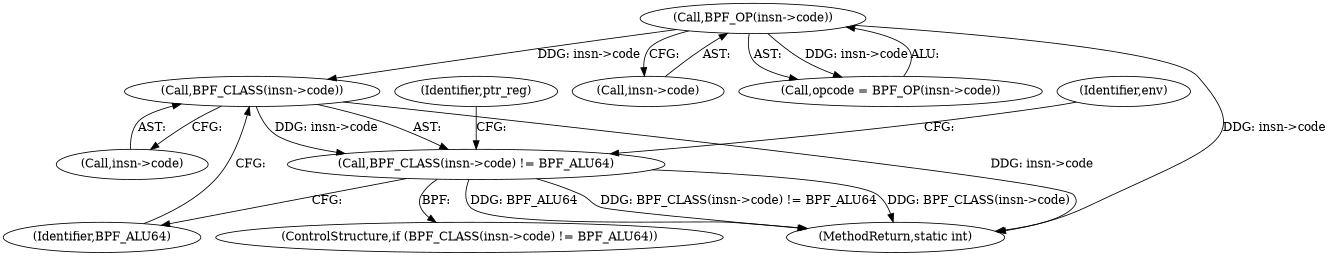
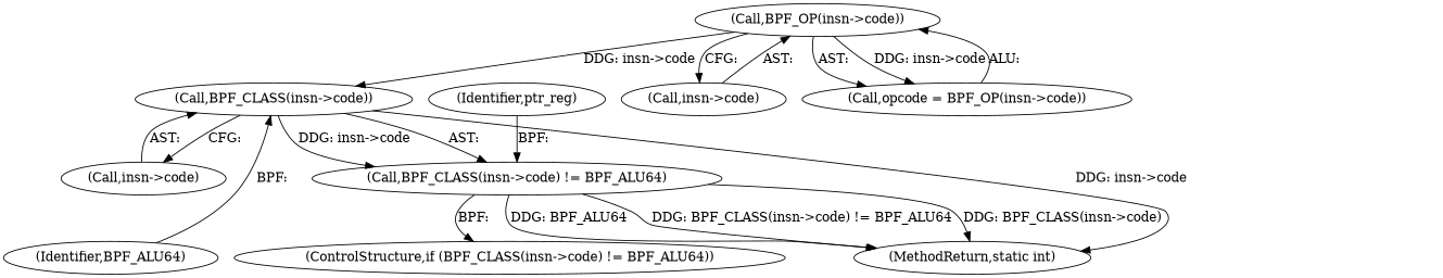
  digraph {
    n1 [label="(Call,BPF_CLASS(insn->code))"]
    n2 [label="(Call,BPF_CLASS(insn->code) != BPF_ALU64)"]
    n3 [label="(MethodReturn,static int)"]
    n4 [label="(Call,insn->code)"]
    n5 [label="(ControlStructure,if (BPF_CLASS(insn->code) != BPF_ALU64))"]
    n6 [label="(Identifier,BPF_ALU64)"]
    n7 [label="(Call,BPF_OP(insn->code))"]
    n8 [label="(Call,insn->code)"]
    n9 [label="(Call,opcode = BPF_OP(insn->code))"]
-   n10 [label="(Identifier,env)"]
    n11 [label="(Identifier,ptr_reg)"]
    n1 -> n2 [label="AST: "]
    n1 -> n2 [label="DDG: insn->code"]
    n1 -> n3 [label="DDG: insn->code"]
    n1 -> n4 [label="CFG: "]
    n2 -> n3 [label="DDG: BPF_CLASS(insn->code) != BPF_ALU64"]
    n2 -> n3 [label="DDG: BPF_CLASS(insn->code)"]
    n2 -> n3 [label="DDG: BPF_ALU64"]
    n2 -> n5 [label="BPF: "]
-   n2 -> n6 [label="CFG: "]
    n4 -> n1 [label="AST: "]
-   n6 -> n1 [label="CFG: "]
+   n6 -> n1 [label="BPF: "]
    n7 -> n1 [label="DDG: insn->code"]
-   n7 -> n3 [label="DDG: insn->code"]
    n7 -> n8 [label="CFG: "]
    n7 -> n9 [label="AST: "]
    n7 -> n9 [label="DDG: insn->code"]
    n8 -> n7 [label="AST: "]
    n9 -> n7 [label="ALU: "]
-   n10 -> n2 [label="CFG: "]
-   n11 -> n2 [label="CFG: "]
+   n11 -> n2 [label="BPF: "]
  }
